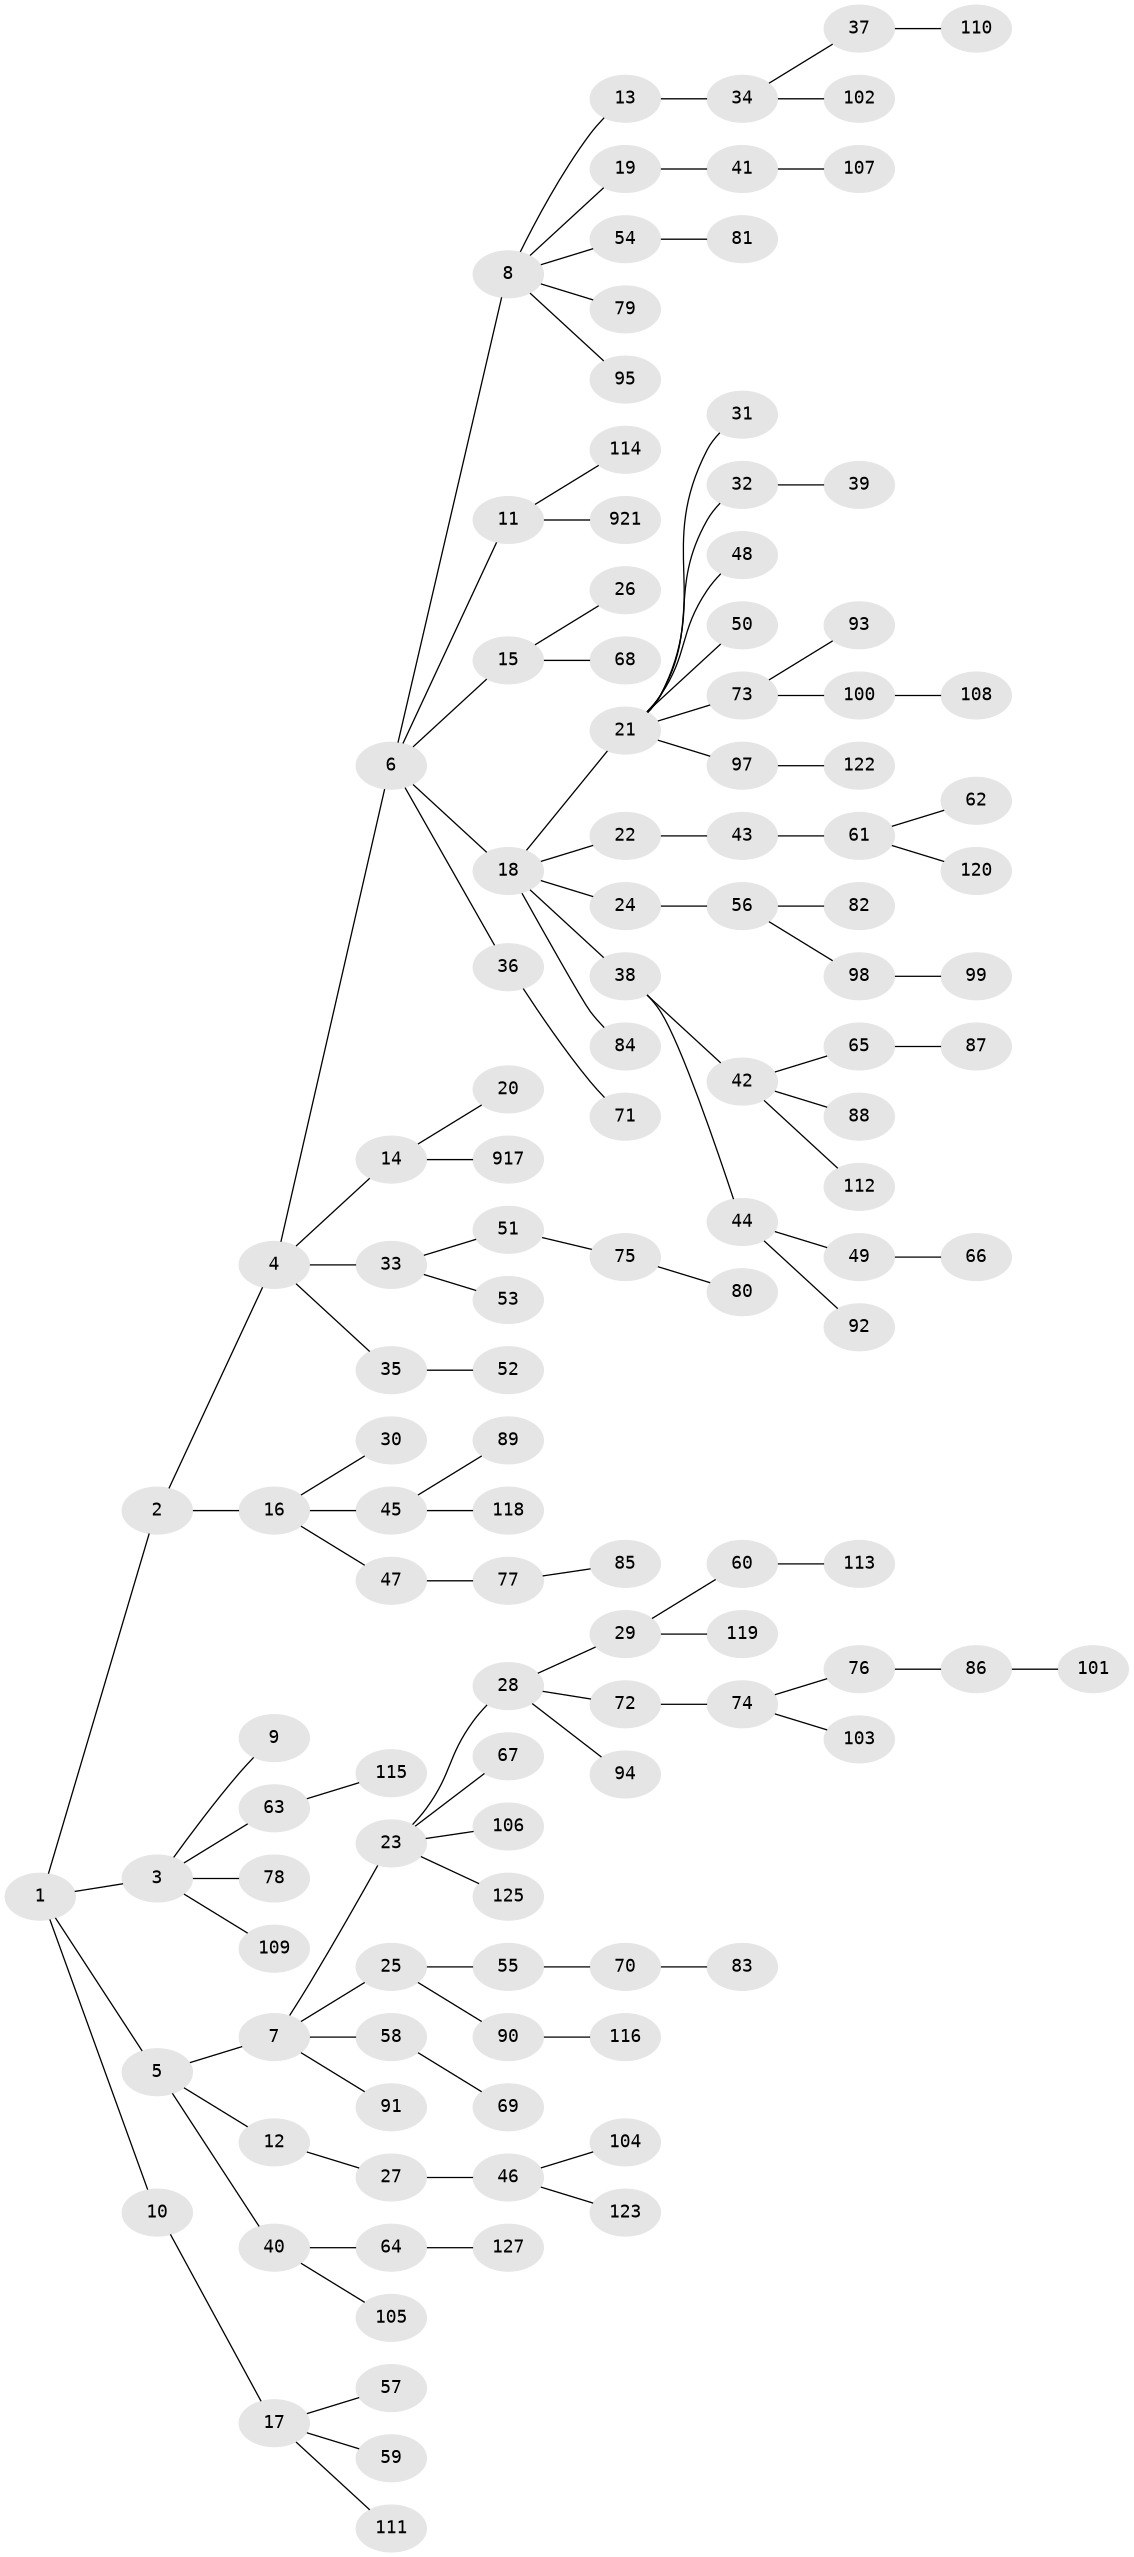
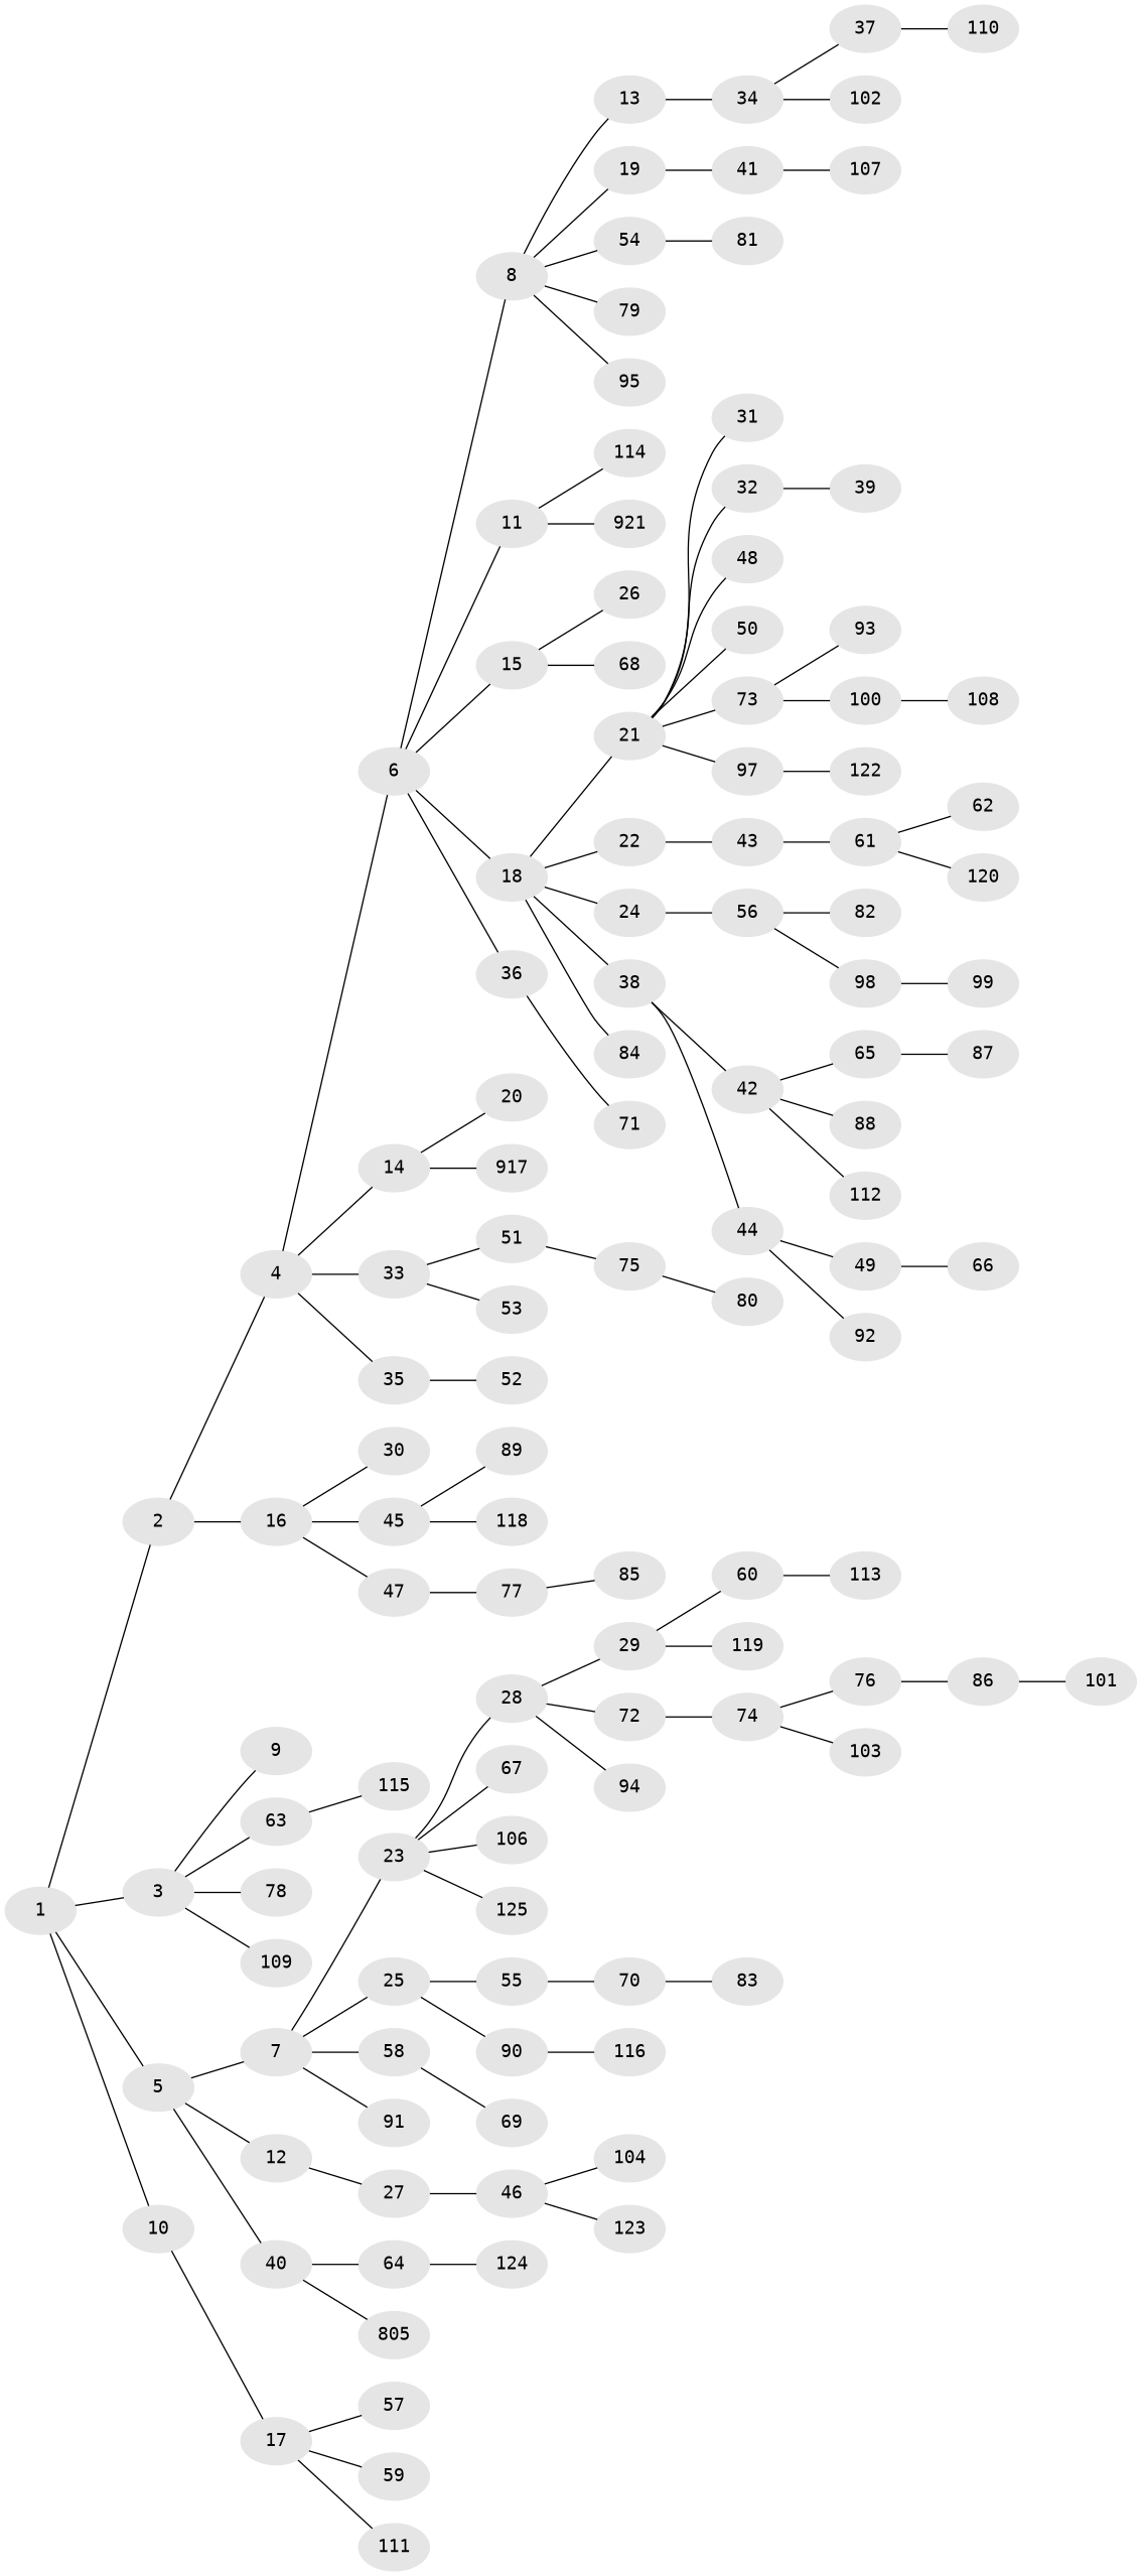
  graph {
    fontname="DejaVu Sans Mono"
    rankdir=LR
    node [color=gray90 fontname="DejaVu Sans Mono" style=filled]
    edge [fontname="DejaVu Sans Mono"]
    1
    2
    3
    5
    10
    4
    16
    9
    63
    78
    109
    7
    12
    40
    17
    6
    14
    33
    35
    30
    45
    47
    115
    8
    11
    15
    18
    36
    20
    n30 [label=917]
    51
    53
    52
    23
    25
    58
    91
    27
    64
-   105
+   105 [label=805]
    13
    19
    54
    79
    95
    114
    n47 [label=921]
    26
    68
    21
    22
    24
    38
    84
    71
    28
    67
    106
    125
    55
    90
    69
    34
    41
    81
    57
    59
    111
    46
    37
    102
    89
    118
    77
    31
    32
    48
    50
    73
    97
    43
    56
    42
    44
    107
    39
    93
    100
    122
    61
    29
    72
    94
    82
    98
    70
    116
    104
    123
    60
    119
    74
    113
    75
    110
    65
    88
    112
    49
    92
-   124 [label=127]
+   124
    87
    62
    120
    66
    85
    80
    83
    99
    76
    103
    108
    86
    101
    1 -- 2
    1 -- 3
    1 -- 5
    1 -- 10
    2 -- 4
    2 -- 16
    3 -- 9
    3 -- 63
    3 -- 78
    3 -- 109
    5 -- 7
    5 -- 12
    5 -- 40
    10 -- 17
    4 -- 6
    4 -- 14
    4 -- 33
    4 -- 35
    16 -- 30
    16 -- 45
    16 -- 47
    63 -- 115
    7 -- 23
    7 -- 25
    7 -- 58
    7 -- 91
    12 -- 27
    40 -- 64
    40 -- 105
    17 -- 57
    17 -- 59
    17 -- 111
    6 -- 8
    6 -- 11
    6 -- 15
    6 -- 18
    6 -- 36
    14 -- 20
    14 -- n30
    33 -- 51
    33 -- 53
    35 -- 52
    45 -- 89
    45 -- 118
    47 -- 77
    8 -- 13
    8 -- 19
    8 -- 54
    8 -- 79
    8 -- 95
    11 -- 114
    11 -- n47
    15 -- 26
    15 -- 68
    18 -- 21
    18 -- 22
    18 -- 24
    18 -- 38
    18 -- 84
    36 -- 71
    51 -- 75
    23 -- 28
    23 -- 67
    23 -- 106
    23 -- 125
    25 -- 55
    25 -- 90
    58 -- 69
    27 -- 46
    64 -- 124
    13 -- 34
    19 -- 41
    54 -- 81
    21 -- 31
    21 -- 32
    21 -- 48
    21 -- 50
    21 -- 73
    21 -- 97
    22 -- 43
    24 -- 56
    38 -- 42
    38 -- 44
    28 -- 29
    28 -- 72
    28 -- 94
    55 -- 70
    90 -- 116
    34 -- 37
    34 -- 102
    41 -- 107
    46 -- 104
    46 -- 123
    37 -- 110
    77 -- 85
    32 -- 39
    73 -- 93
    73 -- 100
    97 -- 122
    43 -- 61
    56 -- 82
    56 -- 98
    42 -- 65
    42 -- 88
    42 -- 112
    44 -- 49
    44 -- 92
    100 -- 108
    61 -- 62
    61 -- 120
    29 -- 60
    29 -- 119
    72 -- 74
    98 -- 99
    70 -- 83
    60 -- 113
    74 -- 76
    74 -- 103
    75 -- 80
    65 -- 87
    49 -- 66
    76 -- 86
    86 -- 101
  }
